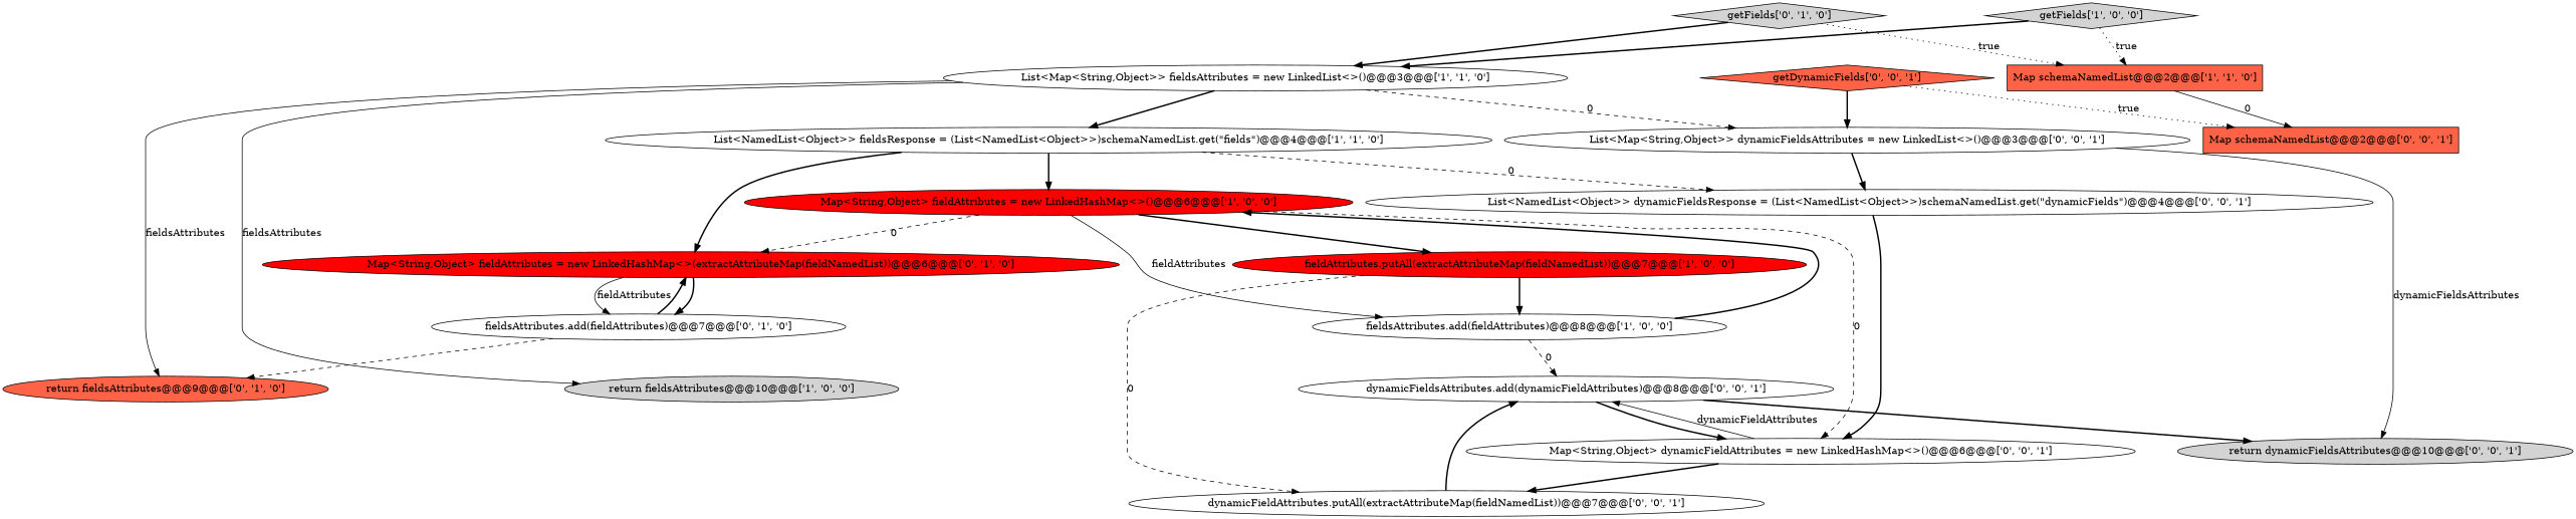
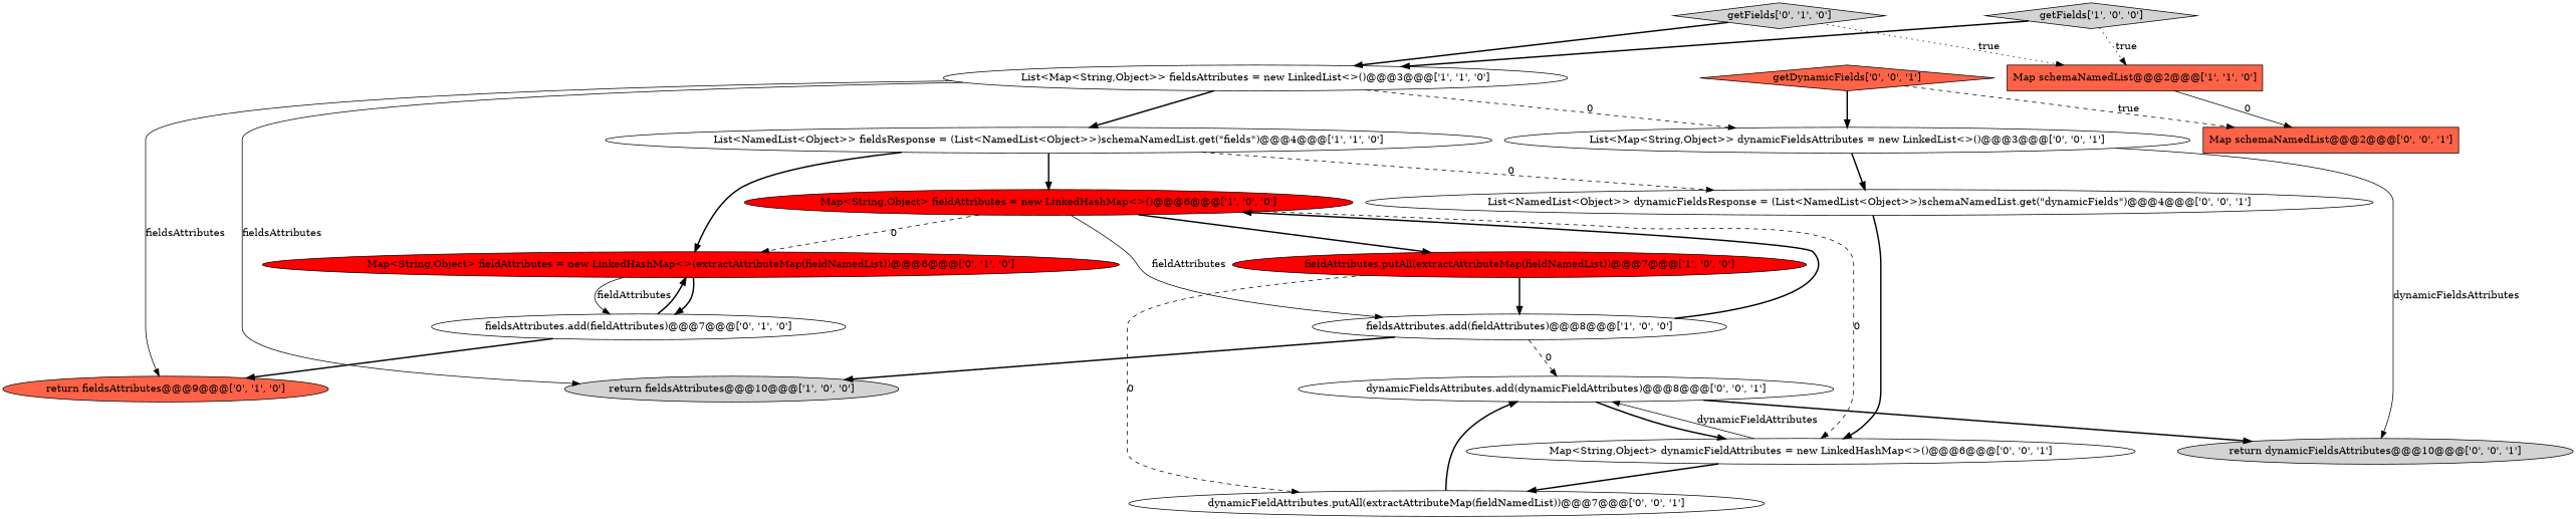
  digraph {
    node [fillcolor=white shape=ellipse style=filled]
    edge [style=bold]
    n1 [label="List<NamedList<Object>> fieldsResponse = (List<NamedList<Object>>)schemaNamedList.get(\"fields\")@@@4@@@['1', '1', '0']"]
    n2 [fillcolor=red label="Map<String,Object> fieldAttributes = new LinkedHashMap<>()@@@6@@@['1', '0', '0']"]
    n3 [fillcolor=red label="Map<String,Object> fieldAttributes = new LinkedHashMap<>(extractAttributeMap(fieldNamedList))@@@6@@@['0', '1', '0']"]
    n4 [label="List<NamedList<Object>> dynamicFieldsResponse = (List<NamedList<Object>>)schemaNamedList.get(\"dynamicFields\")@@@4@@@['0', '0', '1']"]
    n5 [fillcolor=red label="fieldAttributes.putAll(extractAttributeMap(fieldNamedList))@@@7@@@['1', '0', '0']"]
    n6 [label="Map<String,Object> dynamicFieldAttributes = new LinkedHashMap<>()@@@6@@@['0', '0', '1']"]
    n7 [label="fieldsAttributes.add(fieldAttributes)@@@8@@@['1', '0', '0']"]
    n8 [label="fieldsAttributes.add(fieldAttributes)@@@7@@@['0', '1', '0']"]
    n9 [fillcolor=lightgray label="getFields['0', '1', '0']" shape=diamond]
    n10 [fillcolor=tomato label="Map schemaNamedList@@@2@@@['1', '1', '0']" shape=box]
    n11 [label="List<Map<String,Object>> fieldsAttributes = new LinkedList<>()@@@3@@@['1', '1', '0']"]
    n12 [fillcolor=tomato label="Map schemaNamedList@@@2@@@['0', '0', '1']" shape=box]
    n13 [fillcolor=lightgray label="return fieldsAttributes@@@10@@@['1', '0', '0']"]
    n14 [label="List<Map<String,Object>> dynamicFieldsAttributes = new LinkedList<>()@@@3@@@['0', '0', '1']"]
    n15 [fillcolor=tomato label="return fieldsAttributes@@@9@@@['0', '1', '0']"]
    n16 [label="dynamicFieldAttributes.putAll(extractAttributeMap(fieldNamedList))@@@7@@@['0', '0', '1']"]
    n17 [label="dynamicFieldsAttributes.add(dynamicFieldAttributes)@@@8@@@['0', '0', '1']"]
    n18 [fillcolor=lightgray label="return dynamicFieldsAttributes@@@10@@@['0', '0', '1']"]
    n19 [fillcolor=lightgray label="getFields['1', '0', '0']" shape=diamond]
    n20 [fillcolor=tomato label="getDynamicFields['0', '0', '1']" shape=diamond]
    n1 -> n2
    n1 -> n3
    n1 -> n4 [label=0 style=dashed]
    n2 -> n3 [label=0 style=dashed]
    n2 -> n5
    n2 -> n6 [label=0 style=dashed]
    n2 -> n7 [label=fieldAttributes style=solid]
    n3 -> n8
    n3 -> n8 [label=fieldAttributes style=solid]
    n4 -> n6
    n5 -> n7
    n5 -> n16 [label=0 style=dashed]
    n6 -> n16
    n6 -> n17 [label=dynamicFieldAttributes style=solid]
    n7 -> n2
+   n7 -> n13
    n7 -> n17 [label=0 style=dashed]
    n8 -> n3
-   n8 -> n15 [style=dashed]
+   n8 -> n15
    n9 -> n10 [label=true style=dotted]
    n9 -> n11
    n10 -> n12 [label=0 style=solid]
    n11 -> n1
    n11 -> n13 [label=fieldsAttributes style=solid]
    n11 -> n14 [label=0 style=dashed]
    n11 -> n15 [label=fieldsAttributes style=solid]
    n14 -> n4
    n14 -> n18 [label=dynamicFieldsAttributes style=solid]
    n16 -> n17
    n17 -> n6
    n17 -> n18
    n19 -> n10 [label=true style=dotted]
    n19 -> n11
-   n20 -> n12 [label=true style=dotted]
+   n20 -> n12 [label=true style=dashed]
    n20 -> n14
  }
